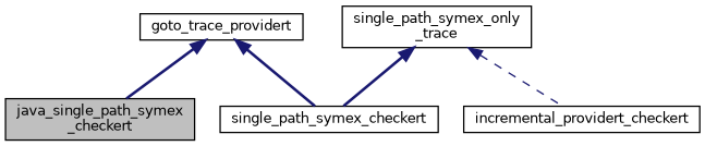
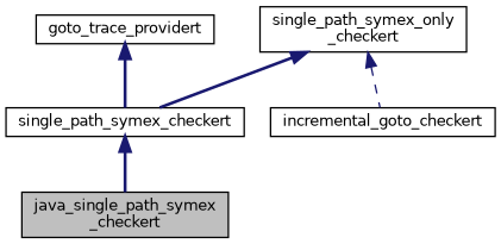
  digraph {
    node [color=black fontname=Helvetica fontsize=10 shape=record]
    edge [color=midnightblue dir=back fontname=Helvetica fontsize=10 labelfontname=Helvetica labelfontsize=10 style=bold]
    n1 [fillcolor=grey75 fontcolor=black height=0.2 label="java_single_path_symex\l_checkert" style=filled width=0.4]
    n2 [height=0.2 label=single_path_symex_checkert width=0.4]
-   n3 [height=0.2 label="single_path_symex_only\l_trace" width=0.4]
-   n4 [height=0.2 label=incremental_providert_checkert width=0.4]
+   n3 [height=0.2 label="single_path_symex_only\l_checkert" width=0.4]
+   n4 [height=0.2 label=incremental_goto_checkert width=0.4]
    n5 [height=0.2 label=goto_trace_providert width=0.4]
-   n5 -> n1
+   n2 -> n1
    n3 -> n2
    n3 -> n4 [style=dashed]
    n5 -> n2
  }
